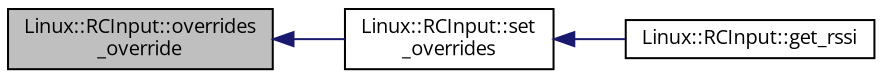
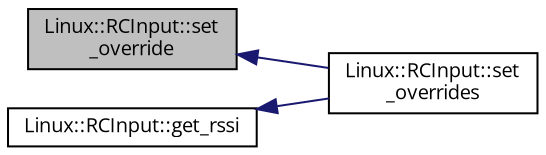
  digraph {
    fontname="Open Sans"
    rankdir=LR
    node [color=black fillcolor=white fontname="Open Sans" fontsize=10 shape=record style=filled]
    edge [color=midnightblue dir=back fontname="Open Sans" fontsize=10 labelfontname=Helvetica labelfontsize=10 style=solid]
-   n1 [fillcolor=grey75 fontcolor=black height=0.2 label="Linux::RCInput::overrides\l_override" width=0.4]
+   n1 [fillcolor=grey75 fontcolor=black height=0.2 label="Linux::RCInput::set\l_override" width=0.4]
    n2 [height=0.2 label="Linux::RCInput::set\l_overrides" width=0.4]
    n3 [height=0.2 label="Linux::RCInput::get_rssi" width=0.4]
    n1 -> n2
-   n2 -> n3
+   n3 -> n2
  }
